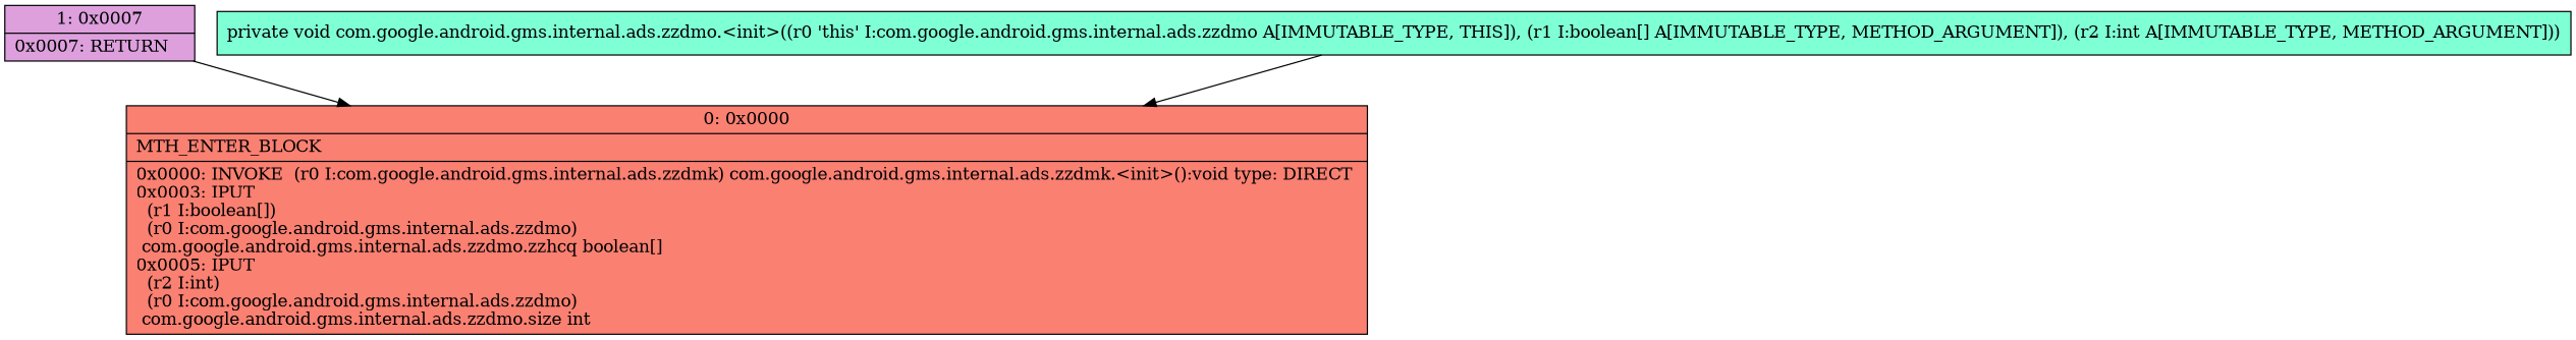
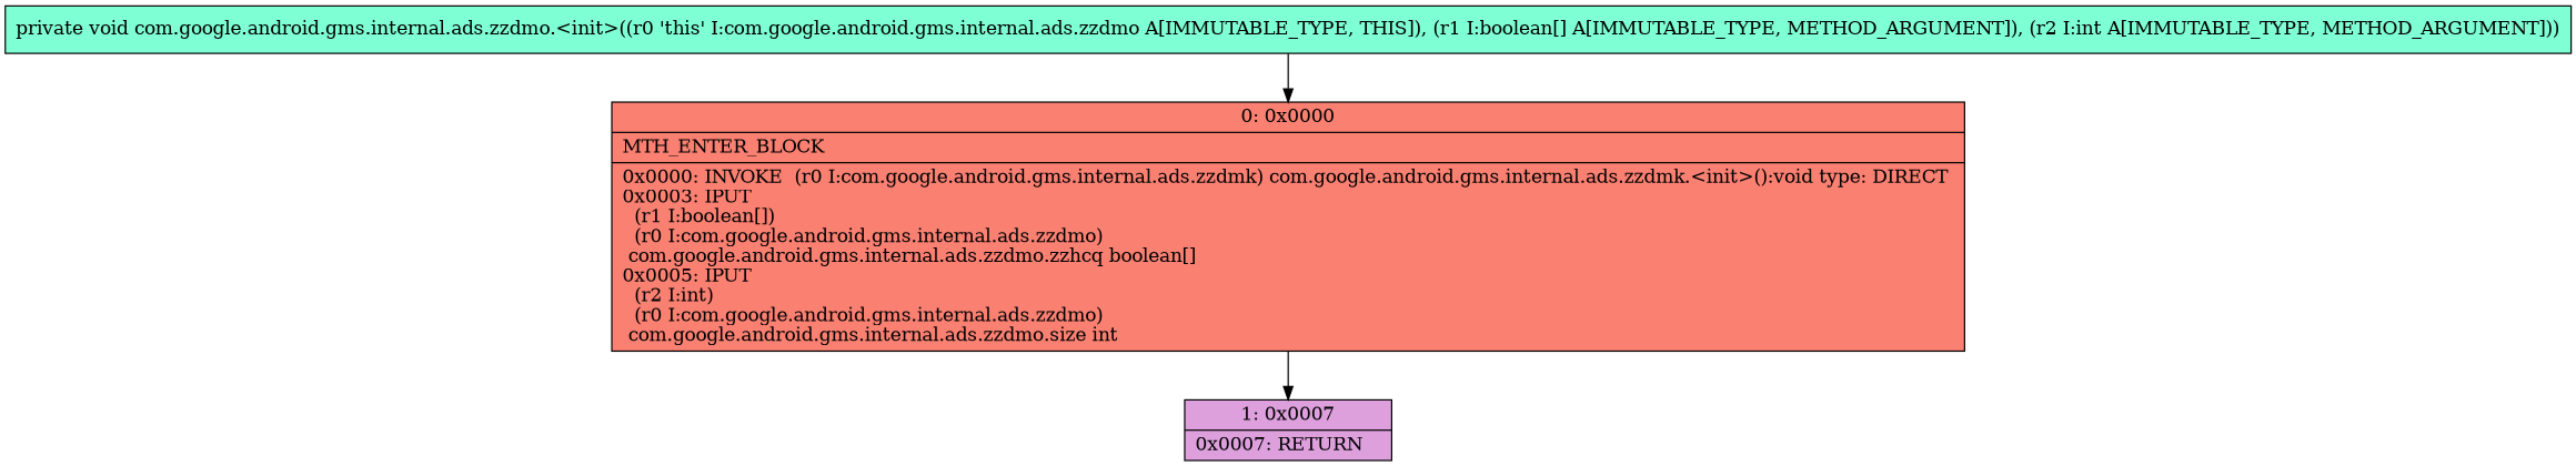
  digraph {
    node [shape=record style=filled]
    n1 [label="{0\:\ 0x0000|MTH_ENTER_BLOCK\l|0x0000: INVOKE  (r0 I:com.google.android.gms.internal.ads.zzdmk) com.google.android.gms.internal.ads.zzdmk.\<init\>():void type: DIRECT \l0x0003: IPUT  \l  (r1 I:boolean[])\l  (r0 I:com.google.android.gms.internal.ads.zzdmo)\l com.google.android.gms.internal.ads.zzdmo.zzhcq boolean[] \l0x0005: IPUT  \l  (r2 I:int)\l  (r0 I:com.google.android.gms.internal.ads.zzdmo)\l com.google.android.gms.internal.ads.zzdmo.size int \l}" fillcolor=salmon]
    n2 [label="{1\:\ 0x0007|0x0007: RETURN   \l}" fillcolor=plum]
    n3 [label="{private void com.google.android.gms.internal.ads.zzdmo.\<init\>((r0 'this' I:com.google.android.gms.internal.ads.zzdmo A[IMMUTABLE_TYPE, THIS]), (r1 I:boolean[] A[IMMUTABLE_TYPE, METHOD_ARGUMENT]), (r2 I:int A[IMMUTABLE_TYPE, METHOD_ARGUMENT])) }" fillcolor=aquamarine]
-   n2 -> n1
+   n1 -> n2
    n3 -> n1
  }
